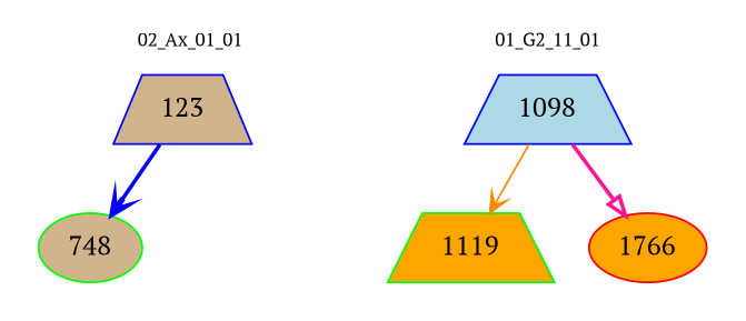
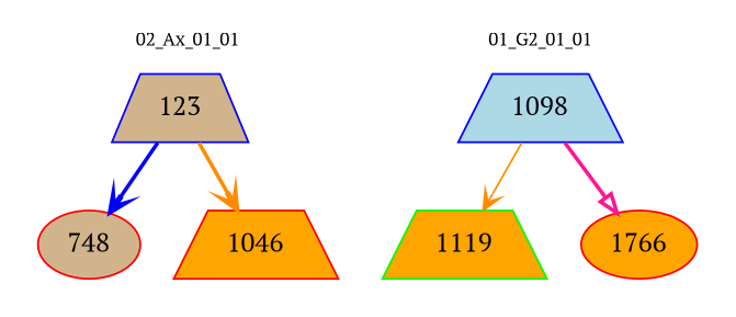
  digraph {
    fontname="PT Serif"
    node [color=blue fillcolor=orange fontname="PT Serif" shape=trapezium style=filled]
    edge [arrowhead=vee color=darkorange fontname="PT Serif" style=bold]
    n1 [fillcolor=tan label=123]
-   n2 [color=green fillcolor=tan label=748 shape=ellipse]
+   n2 [color=red fillcolor=tan label=748 shape=ellipse]
+   n3 [color=red label=1046]
    n4 [fillcolor=lightblue label=1098]
    n5 [color=green label=1119]
    n6 [color=red label=1766 shape=ellipse]
    subgraph cluster_1 {
      color=white
      fontsize=10
      label="02_Ax_01_01"
      n1
      n2
+     n3
    }
    subgraph cluster_2 {
      color=white
      fontsize=10
-     label="01_G2_11_01"
+     label="01_G2_01_01"
      n4
      n5
      n6
    }
    n1 -> n2 [color=blue]
+   n1 -> n3
    n4 -> n5 [style=solid]
    n4 -> n6 [arrowhead=onormal color=deeppink]
  }
